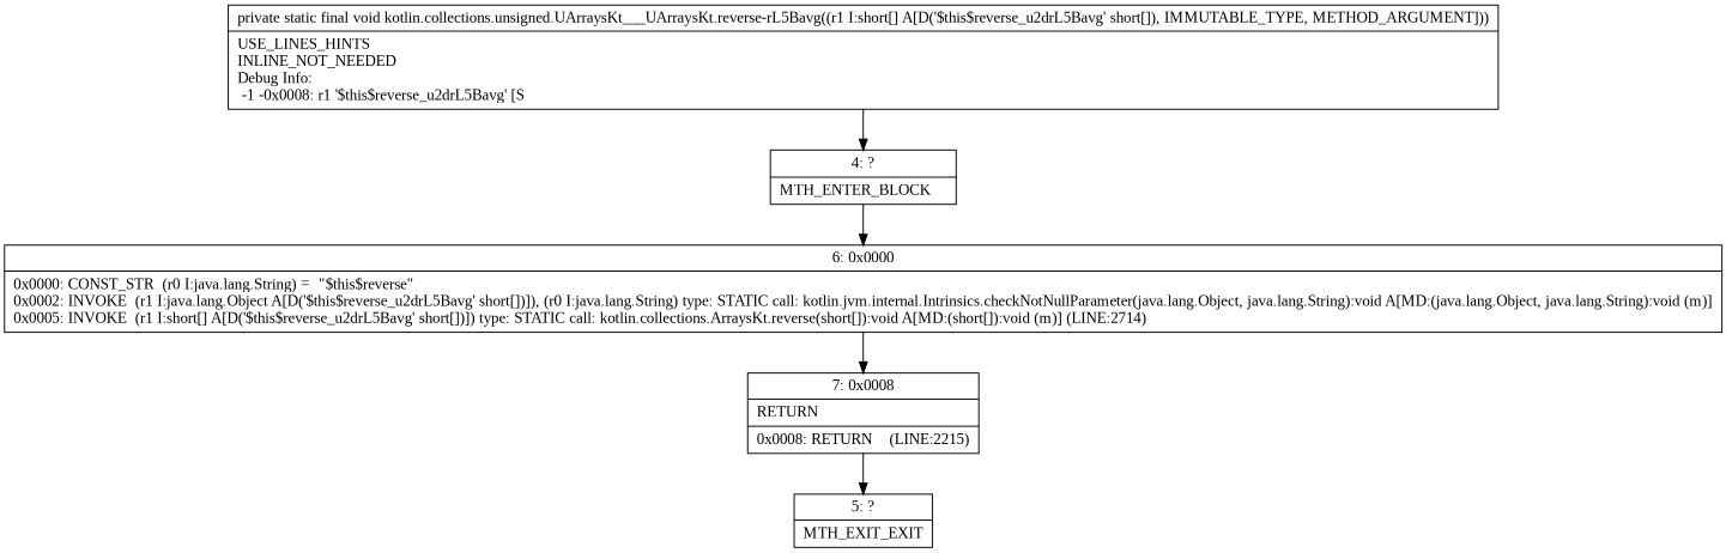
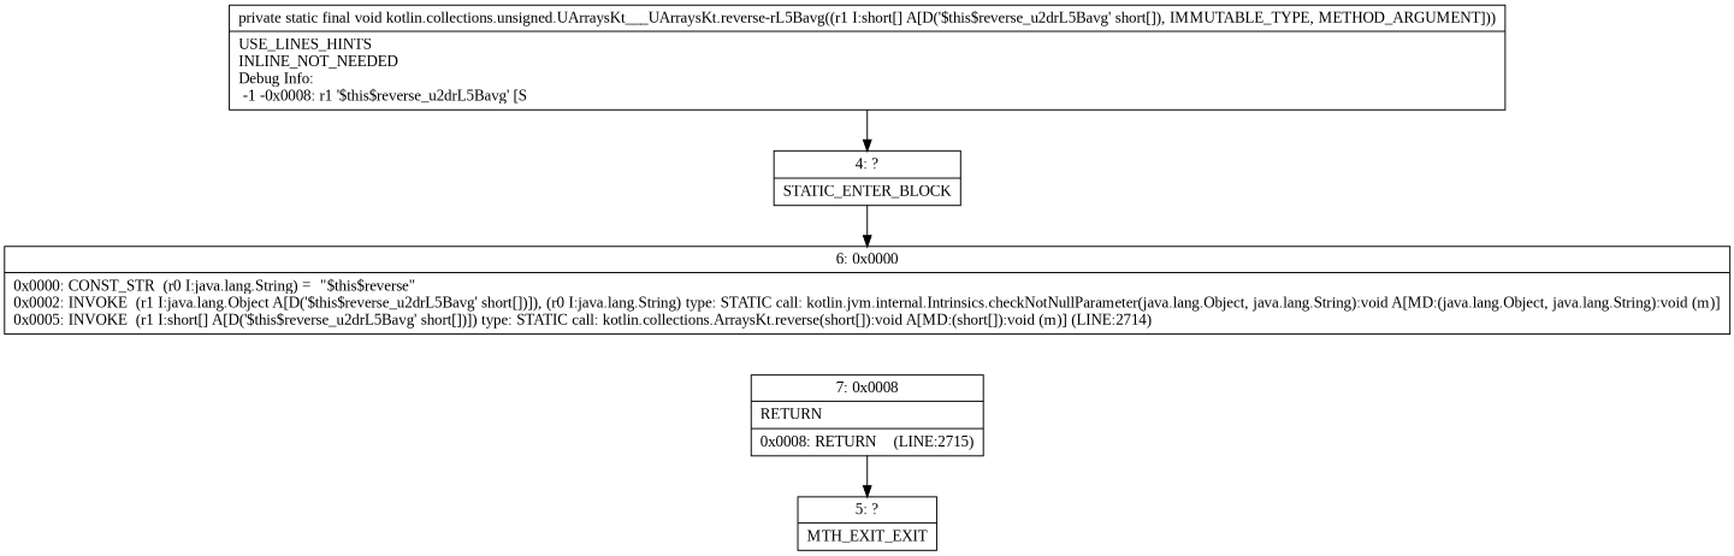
  digraph {
    fontname="Liberation Serif"
    node [fontname="Liberation Serif" shape=record]
    edge [fontname="Liberation Serif"]
-   n1 [label="{4\:\ ?|MTH_ENTER_BLOCK\l}"]
+   n1 [label="{4\:\ ?|STATIC_ENTER_BLOCK\l}"]
    n2 [label="{6\:\ 0x0000|0x0000: CONST_STR  (r0 I:java.lang.String) =  \"$this$reverse\" \l0x0002: INVOKE  (r1 I:java.lang.Object A[D('$this$reverse_u2drL5Bavg' short[])]), (r0 I:java.lang.String) type: STATIC call: kotlin.jvm.internal.Intrinsics.checkNotNullParameter(java.lang.Object, java.lang.String):void A[MD:(java.lang.Object, java.lang.String):void (m)]\l0x0005: INVOKE  (r1 I:short[] A[D('$this$reverse_u2drL5Bavg' short[])]) type: STATIC call: kotlin.collections.ArraysKt.reverse(short[]):void A[MD:(short[]):void (m)] (LINE:2714)\l}"]
-   n3 [label="{7\:\ 0x0008|RETURN\l|0x0008: RETURN    (LINE:2215)\l}"]
+   n3 [label="{7\:\ 0x0008|RETURN\l|0x0008: RETURN    (LINE:2715)\l}"]
    n4 [label="{5\:\ ?|MTH_EXIT_EXIT\l}"]
    n5 [label="{private static final void kotlin.collections.unsigned.UArraysKt___UArraysKt.reverse\-rL5Bavg((r1 I:short[] A[D('$this$reverse_u2drL5Bavg' short[]), IMMUTABLE_TYPE, METHOD_ARGUMENT]))  | USE_LINES_HINTS\lINLINE_NOT_NEEDED\lDebug Info:\l  \-1 \-0x0008: r1 '$this$reverse_u2drL5Bavg' [S\l}"]
    n1 -> n2
-   n2 -> n3
    n3 -> n4
    n5 -> n1
  }
